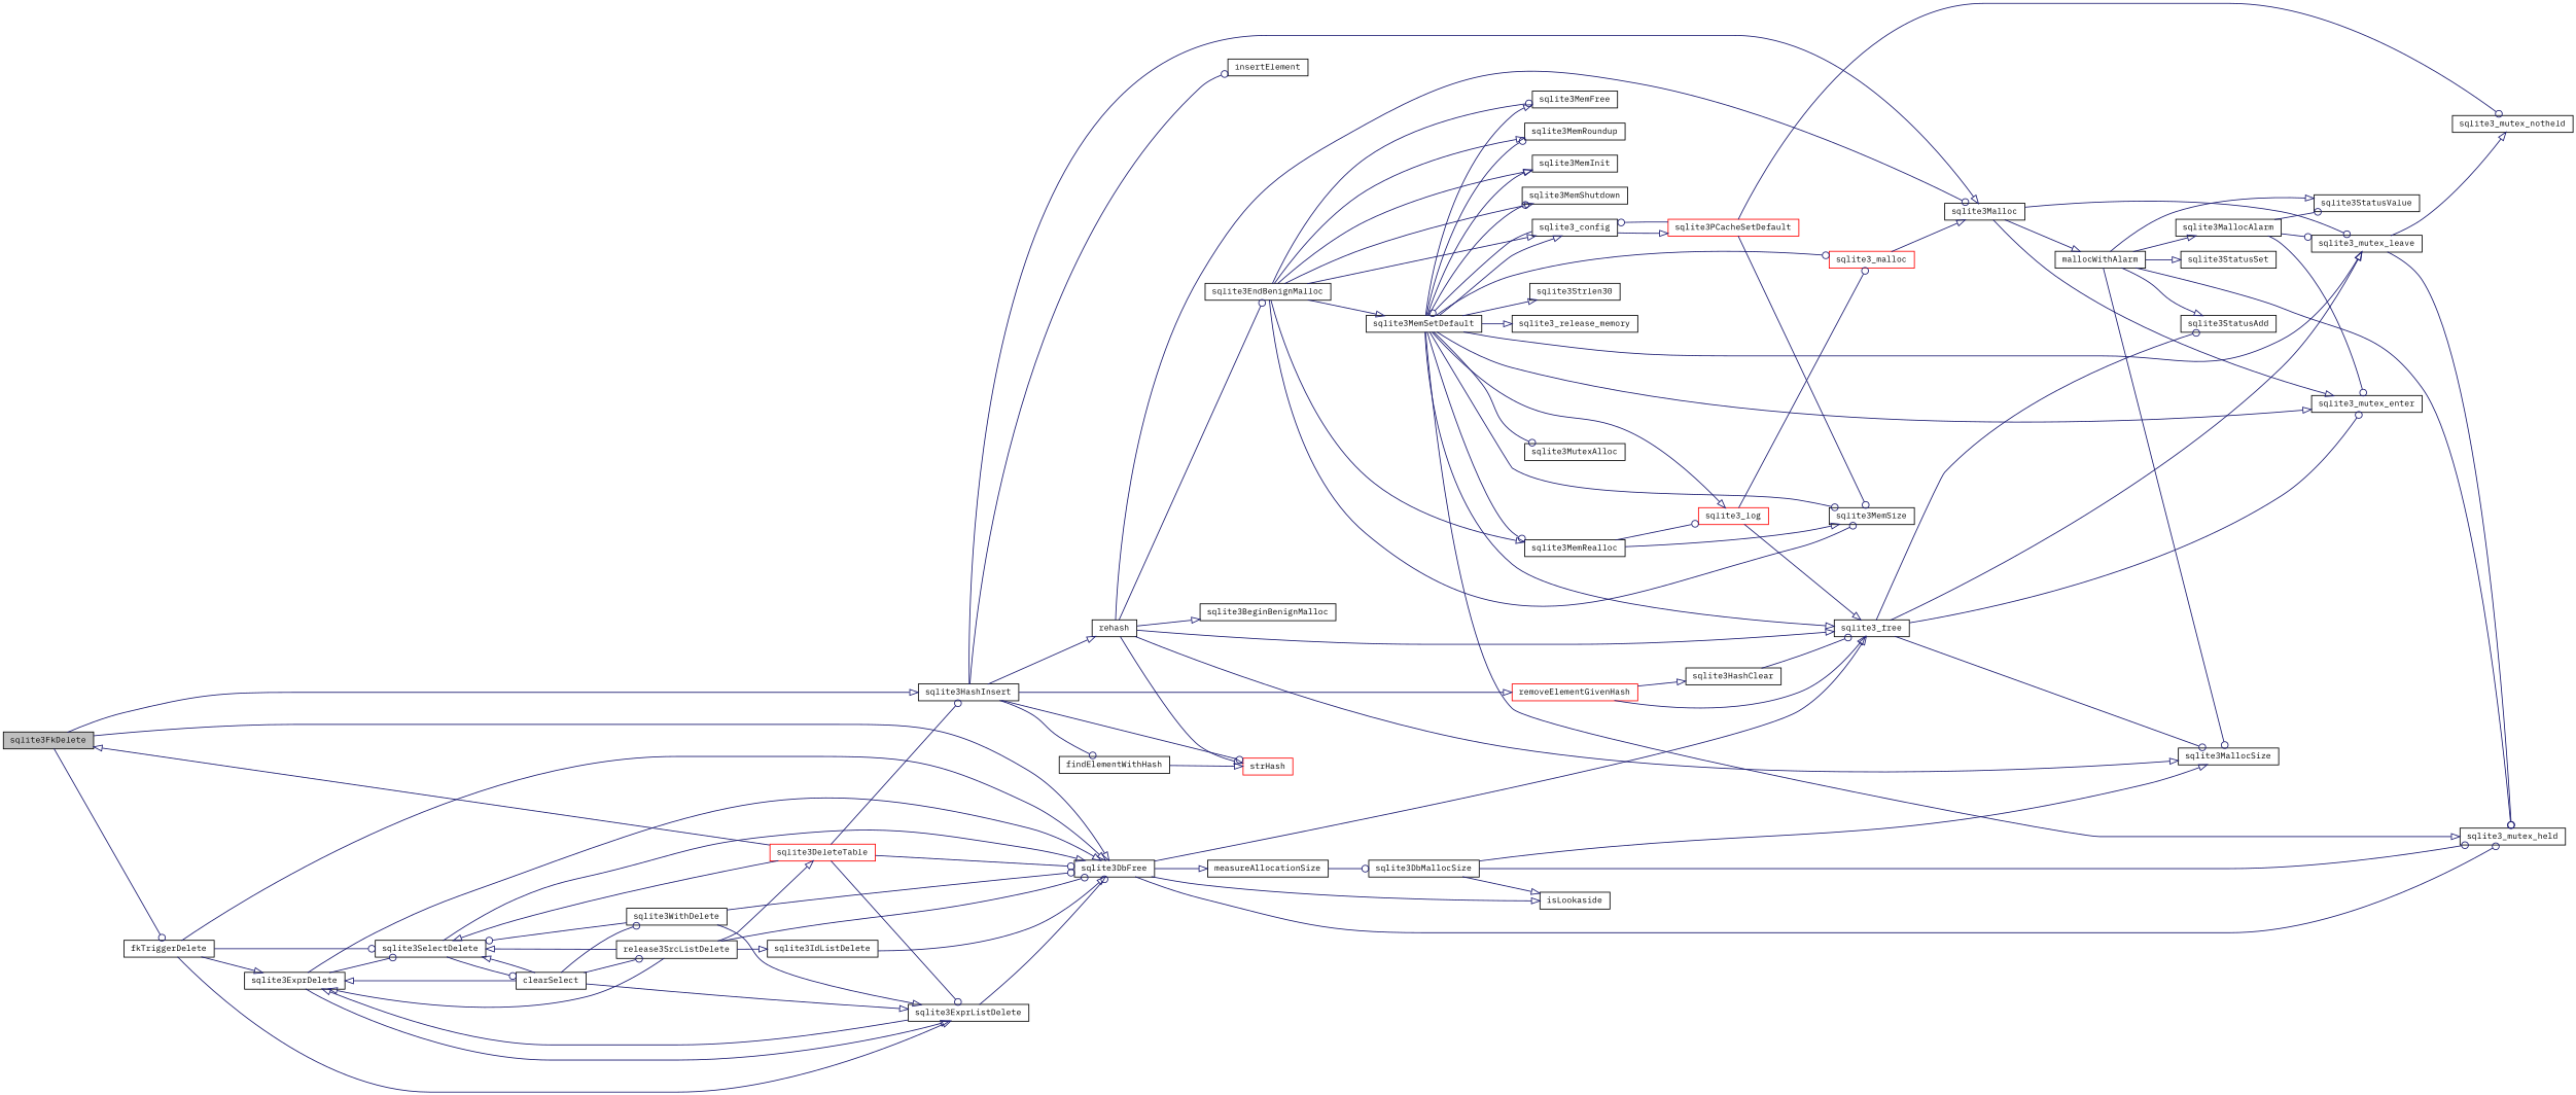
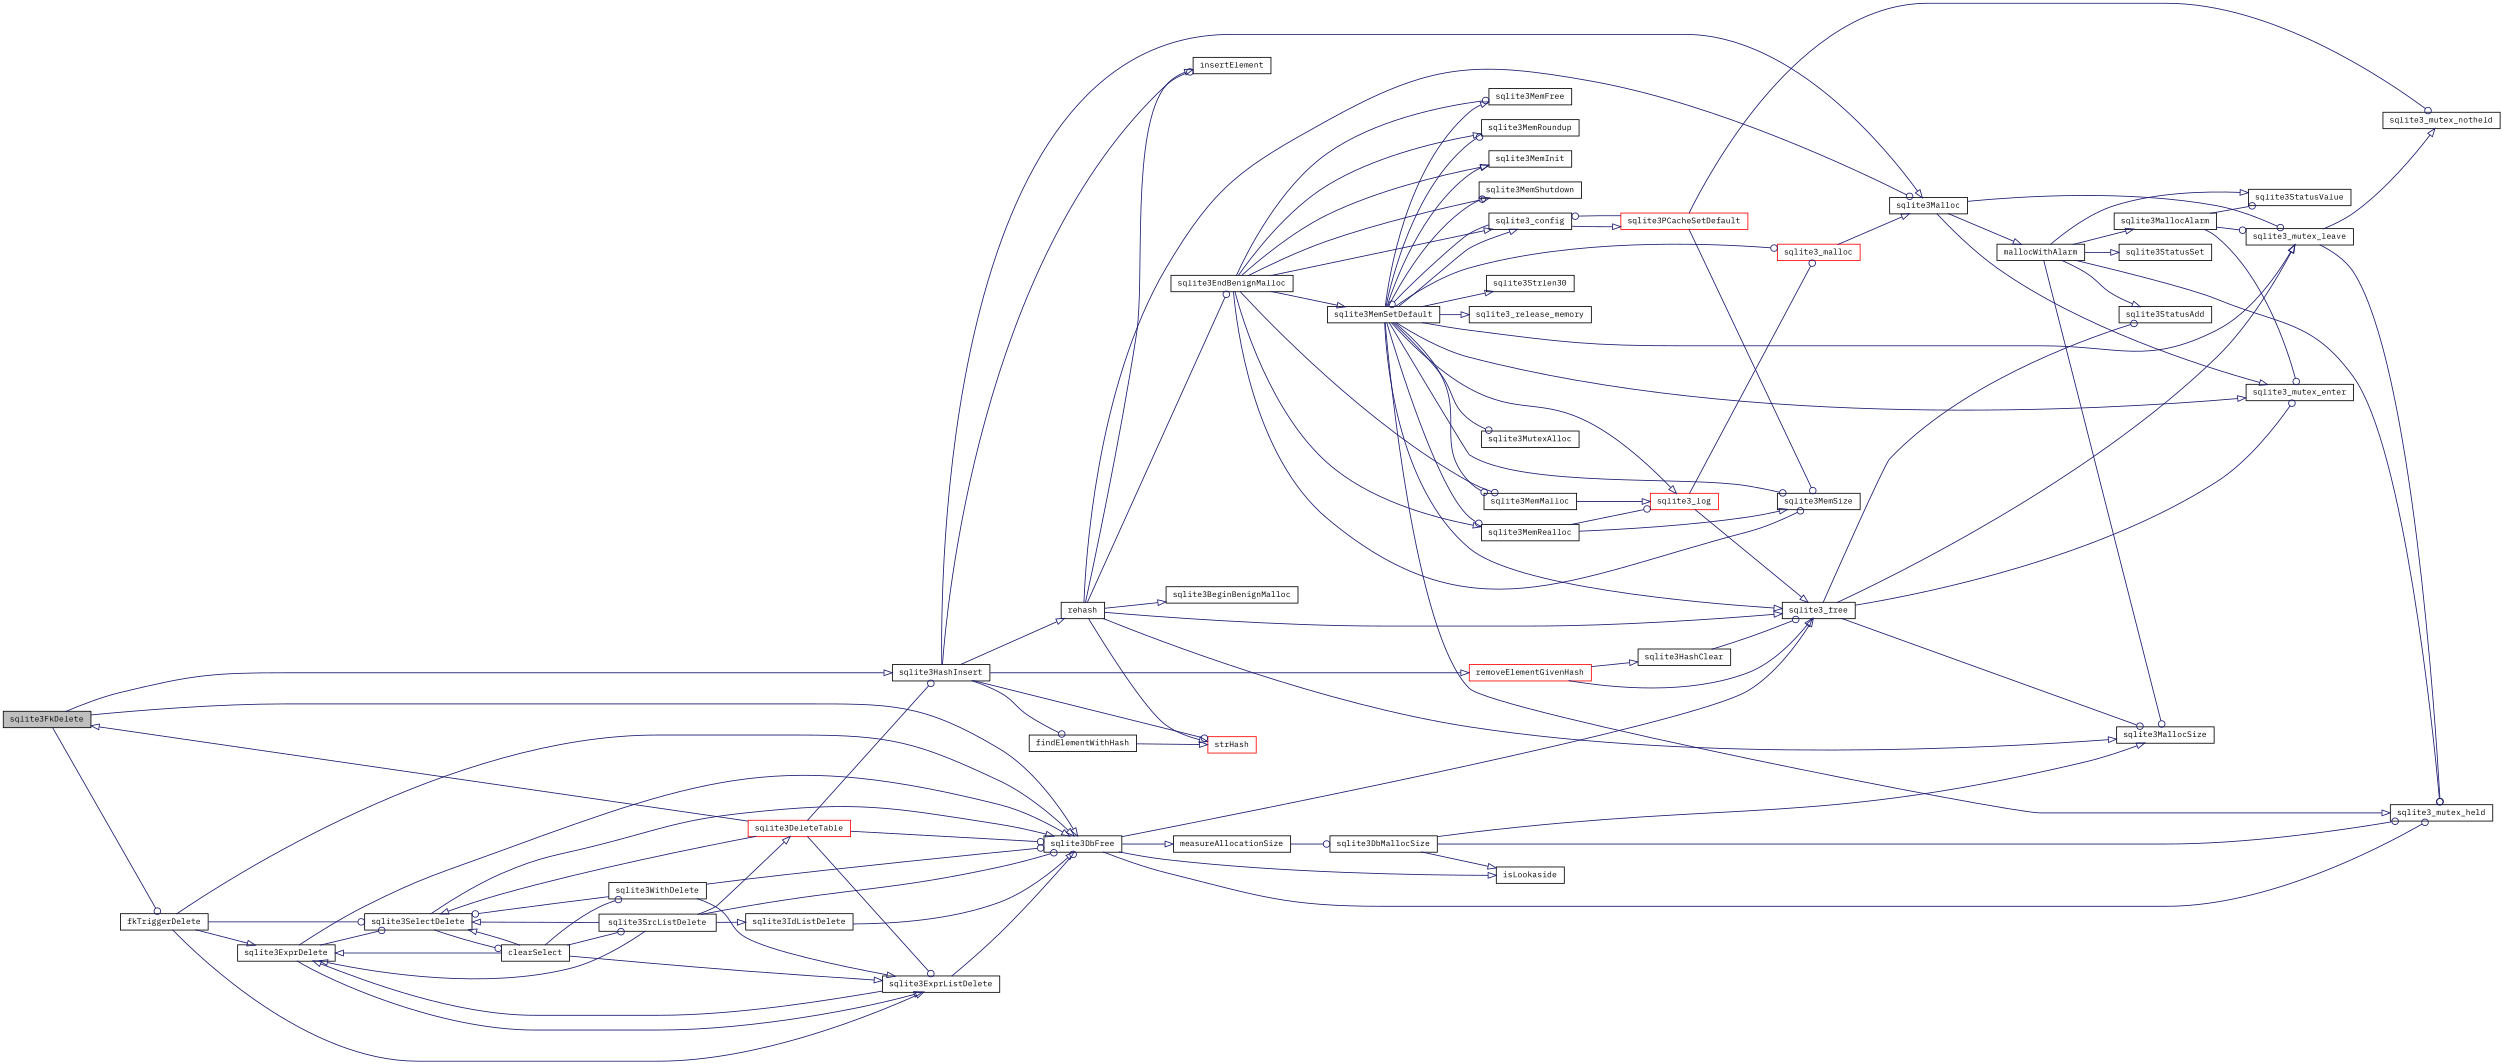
  digraph {
    fontname="IBM Plex Mono"
    rankdir=LR
    node [color=black fillcolor=white fontname="IBM Plex Mono" fontsize=10 shape=record style=filled]
    edge [arrowhead=onormal color=midnightblue fontname="IBM Plex Mono" fontsize=10 labelfontname=FreeSans labelfontsize=10 style=solid]
    n1 [fillcolor=grey75 fontcolor=black height=0.2 label=sqlite3FkDelete width=0.4]
    n2 [height=0.2 label=sqlite3HashInsert width=0.4]
    n3 [height=0.2 label=fkTriggerDelete width=0.4]
    n4 [height=0.2 label=sqlite3DbFree width=0.4]
    n5 [height=0.2 label=findElementWithHash width=0.4]
    n6 [color=red height=0.2 label=strHash width=0.4]
    n7 [color=red height=0.2 label=removeElementGivenHash width=0.4]
    n8 [height=0.2 label=sqlite3Malloc width=0.4]
    n9 [height=0.2 label=rehash width=0.4]
    n10 [height=0.2 label=insertElement width=0.4]
    n11 [height=0.2 label=sqlite3ExprDelete width=0.4]
    n12 [height=0.2 label=sqlite3SelectDelete width=0.4]
    n13 [height=0.2 label=sqlite3ExprListDelete width=0.4]
    n14 [height=0.2 label=sqlite3_free width=0.4]
    n15 [height=0.2 label=sqlite3_mutex_held width=0.4]
    n16 [height=0.2 label=measureAllocationSize width=0.4]
    n17 [height=0.2 label=isLookaside width=0.4]
    n18 [height=0.2 label=sqlite3HashClear width=0.4]
    n19 [height=0.2 label=sqlite3_mutex_enter width=0.4]
    n20 [height=0.2 label=sqlite3_mutex_leave width=0.4]
    n21 [height=0.2 label=mallocWithAlarm width=0.4]
    n22 [height=0.2 label=sqlite3MallocSize width=0.4]
    n23 [height=0.2 label=sqlite3BeginBenignMalloc width=0.4]
    n24 [height=0.2 label=sqlite3EndBenignMalloc width=0.4]
    n25 [height=0.2 label=sqlite3StatusAdd width=0.4]
    n26 [height=0.2 label=sqlite3_mutex_notheld width=0.4]
    n27 [height=0.2 label=sqlite3StatusSet width=0.4]
    n28 [height=0.2 label=sqlite3StatusValue width=0.4]
    n29 [height=0.2 label=sqlite3MallocAlarm width=0.4]
+   n30 [height=0.2 label=sqlite3MemMalloc width=0.4]
    n31 [height=0.2 label=sqlite3MemFree width=0.4]
    n32 [height=0.2 label=sqlite3MemRealloc width=0.4]
    n33 [height=0.2 label=sqlite3MemSize width=0.4]
    n34 [height=0.2 label=sqlite3MemRoundup width=0.4]
    n35 [height=0.2 label=sqlite3MemInit width=0.4]
    n36 [height=0.2 label=sqlite3MemShutdown width=0.4]
    n37 [height=0.2 label=sqlite3MemSetDefault width=0.4]
    n38 [height=0.2 label=sqlite3_config width=0.4]
    n39 [color=red height=0.2 label=sqlite3_log width=0.4]
    n40 [color=red height=0.2 label=sqlite3_malloc width=0.4]
    n41 [height=0.2 label=sqlite3MutexAlloc width=0.4]
    n42 [height=0.2 label=sqlite3Strlen30 width=0.4]
    n43 [height=0.2 label=sqlite3_release_memory width=0.4]
    n44 [color=red height=0.2 label=sqlite3PCacheSetDefault width=0.4]
    n45 [height=0.2 label=clearSelect width=0.4]
    n46 [height=0.2 label=sqlite3DbMallocSize width=0.4]
-   n47 [height=0.2 label=release3SrcListDelete width=0.4]
+   n47 [height=0.2 label=sqlite3SrcListDelete width=0.4]
    n48 [height=0.2 label=sqlite3WithDelete width=0.4]
    n49 [color=red height=0.2 label=sqlite3DeleteTable width=0.4]
    n50 [height=0.2 label=sqlite3IdListDelete width=0.4]
    n1 -> n2
    n1 -> n3 [arrowhead=odot]
    n1 -> n4
    n2 -> n5 [arrowhead=odot]
    n2 -> n6 [arrowhead=odot]
    n2 -> n7
    n2 -> n8
    n2 -> n9
    n2 -> n10 [arrowhead=odot]
    n3 -> n4
    n3 -> n11
    n3 -> n12 [arrowhead=odot]
    n3 -> n13
    n4 -> n14
    n4 -> n15 [arrowhead=odot]
    n4 -> n16
    n4 -> n17
    n5 -> n6
    n7 -> n14
    n7 -> n18
    n8 -> n19
    n8 -> n20 [arrowhead=odot]
    n8 -> n21
    n9 -> n6
    n9 -> n8 [arrowhead=odot]
+   n9 -> n10
    n9 -> n14
    n9 -> n22
    n9 -> n23
    n9 -> n24 [arrowhead=odot]
    n11 -> n4
    n11 -> n12 [arrowhead=odot]
    n11 -> n13
    n12 -> n4
    n12 -> n45 [arrowhead=odot]
    n13 -> n4 [arrowhead=odot]
    n13 -> n11
    n14 -> n19 [arrowhead=odot]
    n14 -> n20
    n14 -> n22 [arrowhead=odot]
    n14 -> n25 [arrowhead=odot]
    n16 -> n46 [arrowhead=odot]
    n18 -> n14 [arrowhead=odot]
    n20 -> n15 [arrowhead=odot]
    n20 -> n26
    n21 -> n15 [arrowhead=odot]
    n21 -> n22 [arrowhead=odot]
    n21 -> n25
    n21 -> n27
    n21 -> n28
    n21 -> n29
+   n24 -> n30 [arrowhead=odot]
    n24 -> n31 [arrowhead=odot]
    n24 -> n32
    n24 -> n33 [arrowhead=odot]
    n24 -> n34
    n24 -> n35
    n24 -> n36
    n24 -> n37
    n24 -> n38
    n29 -> n19 [arrowhead=odot]
    n29 -> n20 [arrowhead=odot]
    n29 -> n28 [arrowhead=odot]
+   n30 -> n39
    n32 -> n33
    n32 -> n39 [arrowhead=odot]
    n37 -> n14
    n37 -> n15
    n37 -> n19
    n37 -> n20
+   n37 -> n30 [arrowhead=odot]
    n37 -> n31
    n37 -> n32 [arrowhead=odot]
    n37 -> n33 [arrowhead=odot]
    n37 -> n34 [arrowhead=odot]
    n37 -> n35
    n37 -> n36 [arrowhead=odot]
    n37 -> n38
    n37 -> n39
    n37 -> n40 [arrowhead=odot]
    n37 -> n41 [arrowhead=odot]
    n37 -> n42
    n37 -> n43
    n38 -> n37 [arrowhead=odot]
    n38 -> n44
    n39 -> n14
    n39 -> n40 [arrowhead=odot]
    n40 -> n8
    n44 -> n26 [arrowhead=odot]
    n44 -> n33 [arrowhead=odot]
    n44 -> n38 [arrowhead=odot]
    n45 -> n11
    n45 -> n12
    n45 -> n13
    n45 -> n47 [arrowhead=odot]
    n45 -> n48 [arrowhead=odot]
    n46 -> n15 [arrowhead=odot]
    n46 -> n17
    n46 -> n22
    n47 -> n4 [arrowhead=odot]
    n47 -> n11
    n47 -> n12
    n47 -> n49
    n47 -> n50
    n48 -> n4 [arrowhead=odot]
    n48 -> n12 [arrowhead=odot]
    n48 -> n13
    n49 -> n1
    n49 -> n2 [arrowhead=odot]
    n49 -> n4 [arrowhead=odot]
    n49 -> n12
    n49 -> n13 [arrowhead=odot]
    n50 -> n4
  }
